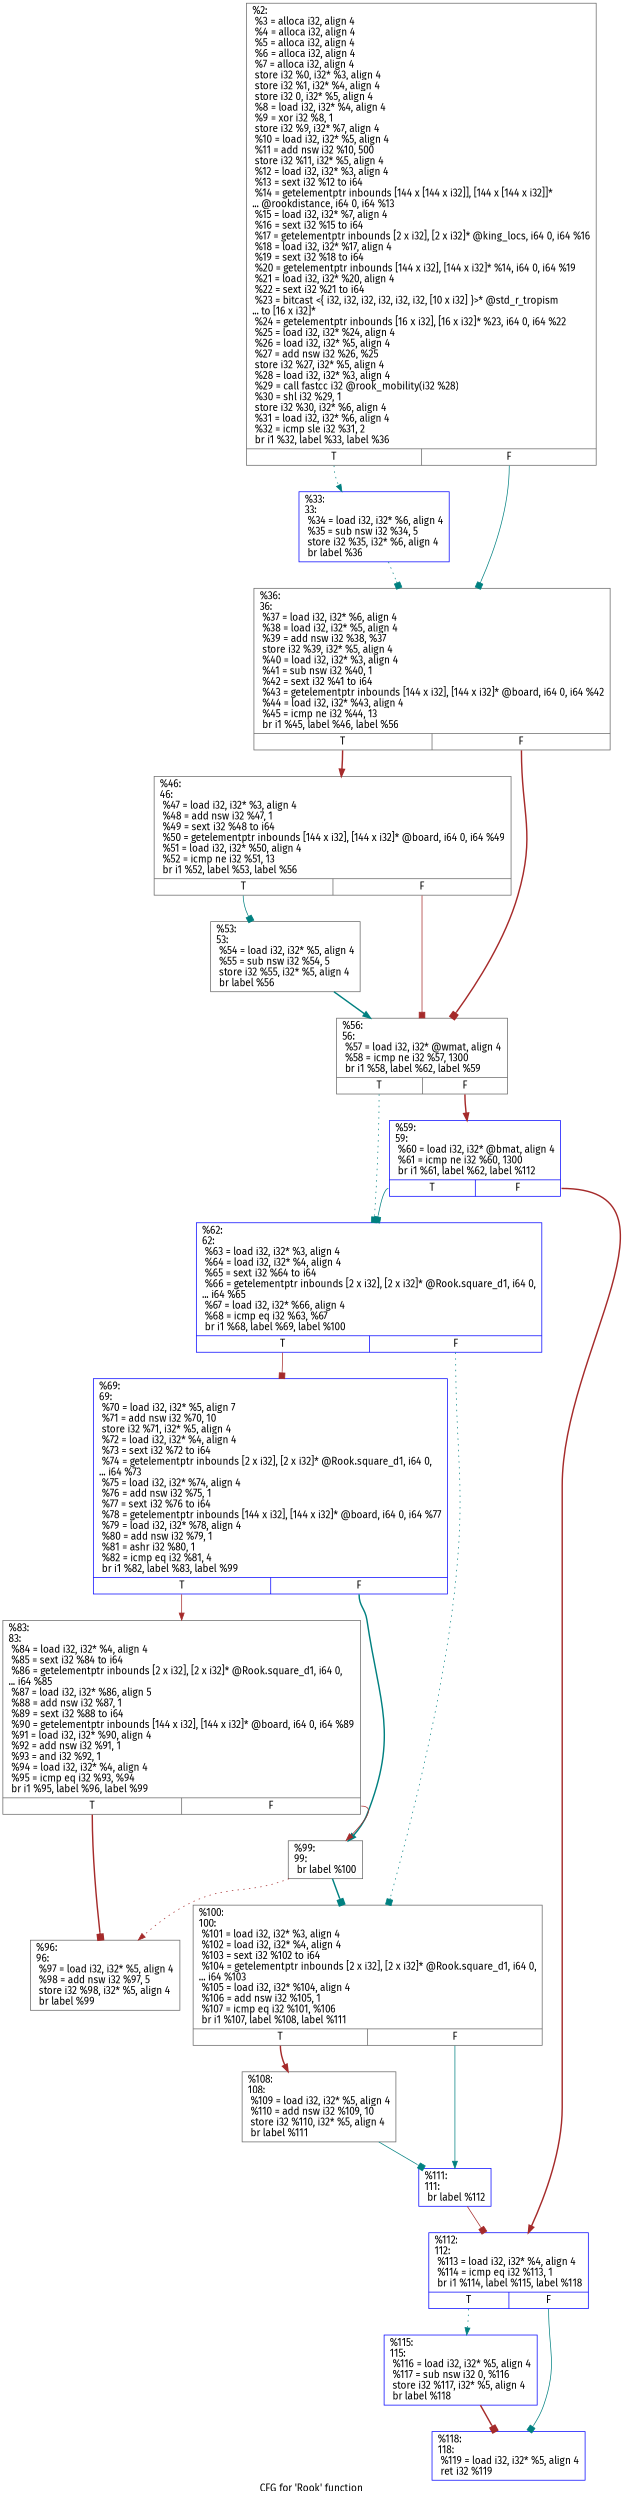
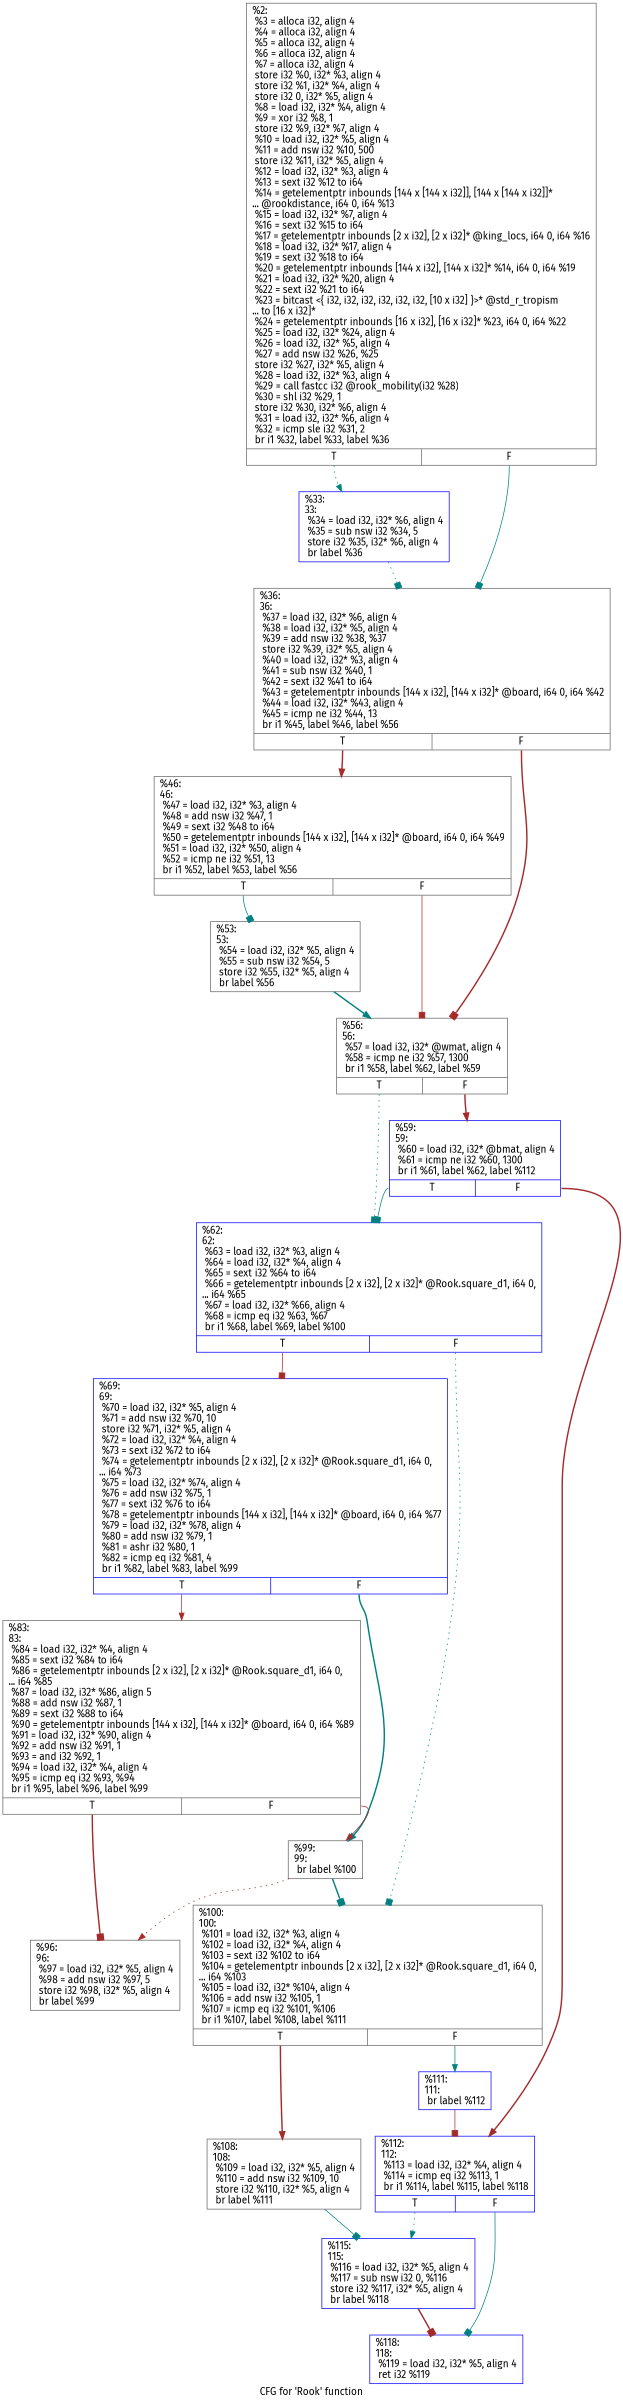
  digraph {
    fontname="Fira Sans"
    label="CFG for 'Rook' function"
    node [color=gray40 fontname="Fira Sans" shape=record]
    edge [arrowhead=box color=teal fontname="Fira Sans" style=solid tailport=s0]
    n1 [label="{%2:\l  %3 = alloca i32, align 4\l  %4 = alloca i32, align 4\l  %5 = alloca i32, align 4\l  %6 = alloca i32, align 4\l  %7 = alloca i32, align 4\l  store i32 %0, i32* %3, align 4\l  store i32 %1, i32* %4, align 4\l  store i32 0, i32* %5, align 4\l  %8 = load i32, i32* %4, align 4\l  %9 = xor i32 %8, 1\l  store i32 %9, i32* %7, align 4\l  %10 = load i32, i32* %5, align 4\l  %11 = add nsw i32 %10, 500\l  store i32 %11, i32* %5, align 4\l  %12 = load i32, i32* %3, align 4\l  %13 = sext i32 %12 to i64\l  %14 = getelementptr inbounds [144 x [144 x i32]], [144 x [144 x i32]]*\l... @rookdistance, i64 0, i64 %13\l  %15 = load i32, i32* %7, align 4\l  %16 = sext i32 %15 to i64\l  %17 = getelementptr inbounds [2 x i32], [2 x i32]* @king_locs, i64 0, i64 %16\l  %18 = load i32, i32* %17, align 4\l  %19 = sext i32 %18 to i64\l  %20 = getelementptr inbounds [144 x i32], [144 x i32]* %14, i64 0, i64 %19\l  %21 = load i32, i32* %20, align 4\l  %22 = sext i32 %21 to i64\l  %23 = bitcast \<\{ i32, i32, i32, i32, i32, i32, [10 x i32] \}\>* @std_r_tropism\l... to [16 x i32]*\l  %24 = getelementptr inbounds [16 x i32], [16 x i32]* %23, i64 0, i64 %22\l  %25 = load i32, i32* %24, align 4\l  %26 = load i32, i32* %5, align 4\l  %27 = add nsw i32 %26, %25\l  store i32 %27, i32* %5, align 4\l  %28 = load i32, i32* %3, align 4\l  %29 = call fastcc i32 @rook_mobility(i32 %28)\l  %30 = shl i32 %29, 1\l  store i32 %30, i32* %6, align 4\l  %31 = load i32, i32* %6, align 4\l  %32 = icmp sle i32 %31, 2\l  br i1 %32, label %33, label %36\l|{<s0>T|<s1>F}}"]
    n2 [color=blue label="{%33:\l33:                                               \l  %34 = load i32, i32* %6, align 4\l  %35 = sub nsw i32 %34, 5\l  store i32 %35, i32* %6, align 4\l  br label %36\l}"]
    n3 [label="{%36:\l36:                                               \l  %37 = load i32, i32* %6, align 4\l  %38 = load i32, i32* %5, align 4\l  %39 = add nsw i32 %38, %37\l  store i32 %39, i32* %5, align 4\l  %40 = load i32, i32* %3, align 4\l  %41 = sub nsw i32 %40, 1\l  %42 = sext i32 %41 to i64\l  %43 = getelementptr inbounds [144 x i32], [144 x i32]* @board, i64 0, i64 %42\l  %44 = load i32, i32* %43, align 4\l  %45 = icmp ne i32 %44, 13\l  br i1 %45, label %46, label %56\l|{<s0>T|<s1>F}}"]
    n4 [label="{%46:\l46:                                               \l  %47 = load i32, i32* %3, align 4\l  %48 = add nsw i32 %47, 1\l  %49 = sext i32 %48 to i64\l  %50 = getelementptr inbounds [144 x i32], [144 x i32]* @board, i64 0, i64 %49\l  %51 = load i32, i32* %50, align 4\l  %52 = icmp ne i32 %51, 13\l  br i1 %52, label %53, label %56\l|{<s0>T|<s1>F}}"]
    n5 [label="{%56:\l56:                                               \l  %57 = load i32, i32* @wmat, align 4\l  %58 = icmp ne i32 %57, 1300\l  br i1 %58, label %62, label %59\l|{<s0>T|<s1>F}}"]
    n6 [label="{%53:\l53:                                               \l  %54 = load i32, i32* %5, align 4\l  %55 = sub nsw i32 %54, 5\l  store i32 %55, i32* %5, align 4\l  br label %56\l}"]
    n7 [color=blue label="{%62:\l62:                                               \l  %63 = load i32, i32* %3, align 4\l  %64 = load i32, i32* %4, align 4\l  %65 = sext i32 %64 to i64\l  %66 = getelementptr inbounds [2 x i32], [2 x i32]* @Rook.square_d1, i64 0,\l... i64 %65\l  %67 = load i32, i32* %66, align 4\l  %68 = icmp eq i32 %63, %67\l  br i1 %68, label %69, label %100\l|{<s0>T|<s1>F}}"]
    n8 [color=blue label="{%59:\l59:                                               \l  %60 = load i32, i32* @bmat, align 4\l  %61 = icmp ne i32 %60, 1300\l  br i1 %61, label %62, label %112\l|{<s0>T|<s1>F}}"]
-   n9 [color=blue label="{%69:\l69:                                               \l  %70 = load i32, i32* %5, align 7\l  %71 = add nsw i32 %70, 10\l  store i32 %71, i32* %5, align 4\l  %72 = load i32, i32* %4, align 4\l  %73 = sext i32 %72 to i64\l  %74 = getelementptr inbounds [2 x i32], [2 x i32]* @Rook.square_d1, i64 0,\l... i64 %73\l  %75 = load i32, i32* %74, align 4\l  %76 = add nsw i32 %75, 1\l  %77 = sext i32 %76 to i64\l  %78 = getelementptr inbounds [144 x i32], [144 x i32]* @board, i64 0, i64 %77\l  %79 = load i32, i32* %78, align 4\l  %80 = add nsw i32 %79, 1\l  %81 = ashr i32 %80, 1\l  %82 = icmp eq i32 %81, 4\l  br i1 %82, label %83, label %99\l|{<s0>T|<s1>F}}"]
+   n9 [color=blue label="{%69:\l69:                                               \l  %70 = load i32, i32* %5, align 4\l  %71 = add nsw i32 %70, 10\l  store i32 %71, i32* %5, align 4\l  %72 = load i32, i32* %4, align 4\l  %73 = sext i32 %72 to i64\l  %74 = getelementptr inbounds [2 x i32], [2 x i32]* @Rook.square_d1, i64 0,\l... i64 %73\l  %75 = load i32, i32* %74, align 4\l  %76 = add nsw i32 %75, 1\l  %77 = sext i32 %76 to i64\l  %78 = getelementptr inbounds [144 x i32], [144 x i32]* @board, i64 0, i64 %77\l  %79 = load i32, i32* %78, align 4\l  %80 = add nsw i32 %79, 1\l  %81 = ashr i32 %80, 1\l  %82 = icmp eq i32 %81, 4\l  br i1 %82, label %83, label %99\l|{<s0>T|<s1>F}}"]
    n10 [label="{%100:\l100:                                              \l  %101 = load i32, i32* %3, align 4\l  %102 = load i32, i32* %4, align 4\l  %103 = sext i32 %102 to i64\l  %104 = getelementptr inbounds [2 x i32], [2 x i32]* @Rook.square_d1, i64 0,\l... i64 %103\l  %105 = load i32, i32* %104, align 4\l  %106 = add nsw i32 %105, 1\l  %107 = icmp eq i32 %101, %106\l  br i1 %107, label %108, label %111\l|{<s0>T|<s1>F}}"]
    n11 [color=blue label="{%112:\l112:                                              \l  %113 = load i32, i32* %4, align 4\l  %114 = icmp eq i32 %113, 1\l  br i1 %114, label %115, label %118\l|{<s0>T|<s1>F}}"]
    n12 [label="{%83:\l83:                                               \l  %84 = load i32, i32* %4, align 4\l  %85 = sext i32 %84 to i64\l  %86 = getelementptr inbounds [2 x i32], [2 x i32]* @Rook.square_d1, i64 0,\l... i64 %85\l  %87 = load i32, i32* %86, align 5\l  %88 = add nsw i32 %87, 1\l  %89 = sext i32 %88 to i64\l  %90 = getelementptr inbounds [144 x i32], [144 x i32]* @board, i64 0, i64 %89\l  %91 = load i32, i32* %90, align 4\l  %92 = add nsw i32 %91, 1\l  %93 = and i32 %92, 1\l  %94 = load i32, i32* %4, align 4\l  %95 = icmp eq i32 %93, %94\l  br i1 %95, label %96, label %99\l|{<s0>T|<s1>F}}"]
    n13 [label="{%99:\l99:                                               \l  br label %100\l}"]
    n14 [label="{%108:\l108:                                              \l  %109 = load i32, i32* %5, align 4\l  %110 = add nsw i32 %109, 10\l  store i32 %110, i32* %5, align 4\l  br label %111\l}"]
    n15 [color=blue label="{%111:\l111:                                              \l  br label %112\l}"]
    n16 [color=blue label="{%115:\l115:                                              \l  %116 = load i32, i32* %5, align 4\l  %117 = sub nsw i32 0, %116\l  store i32 %117, i32* %5, align 4\l  br label %118\l}"]
    n17 [color=blue label="{%118:\l118:                                              \l  %119 = load i32, i32* %5, align 4\l  ret i32 %119\l}"]
    n18 [label="{%96:\l96:                                               \l  %97 = load i32, i32* %5, align 4\l  %98 = add nsw i32 %97, 5\l  store i32 %98, i32* %5, align 4\l  br label %99\l}"]
    n1 -> n2 [arrowhead=normal style=dotted]
    n1 -> n3 [tailport=s1]
    n2 -> n3 [style=dotted]
    n3 -> n4 [arrowhead=normal color=brown style=bold]
    n3 -> n5 [color=brown style=bold tailport=s1]
    n4 -> n5 [color=brown tailport=s1]
    n4 -> n6
    n5 -> n7 [style=dotted]
    n5 -> n8 [arrowhead=normal color=brown style=bold tailport=s1]
    n6 -> n5 [arrowhead=normal style=bold]
    n7 -> n9 [color=brown]
    n7 -> n10 [style=dotted tailport=s1]
    n8 -> n7
    n8 -> n11 [arrowhead=normal color=brown style=bold tailport=s1]
    n9 -> n12 [arrowhead=normal color=brown]
    n9 -> n13 [arrowhead=normal style=bold tailport=s1]
    n10 -> n14 [arrowhead=normal color=brown style=bold]
    n10 -> n15 [arrowhead=normal tailport=s1]
    n11 -> n16 [arrowhead=normal style=dotted]
    n11 -> n17 [tailport=s1]
    n12 -> n13 [arrowhead=normal color=brown tailport=s1]
    n12 -> n18 [color=brown style=bold]
    n13 -> n10 [style=bold]
    n13 -> n18 [arrowhead=normal color=brown style=dotted]
-   n14 -> n15
+   n14 -> n16
    n15 -> n11 [color=brown]
    n16 -> n17 [color=brown style=bold]
  }
